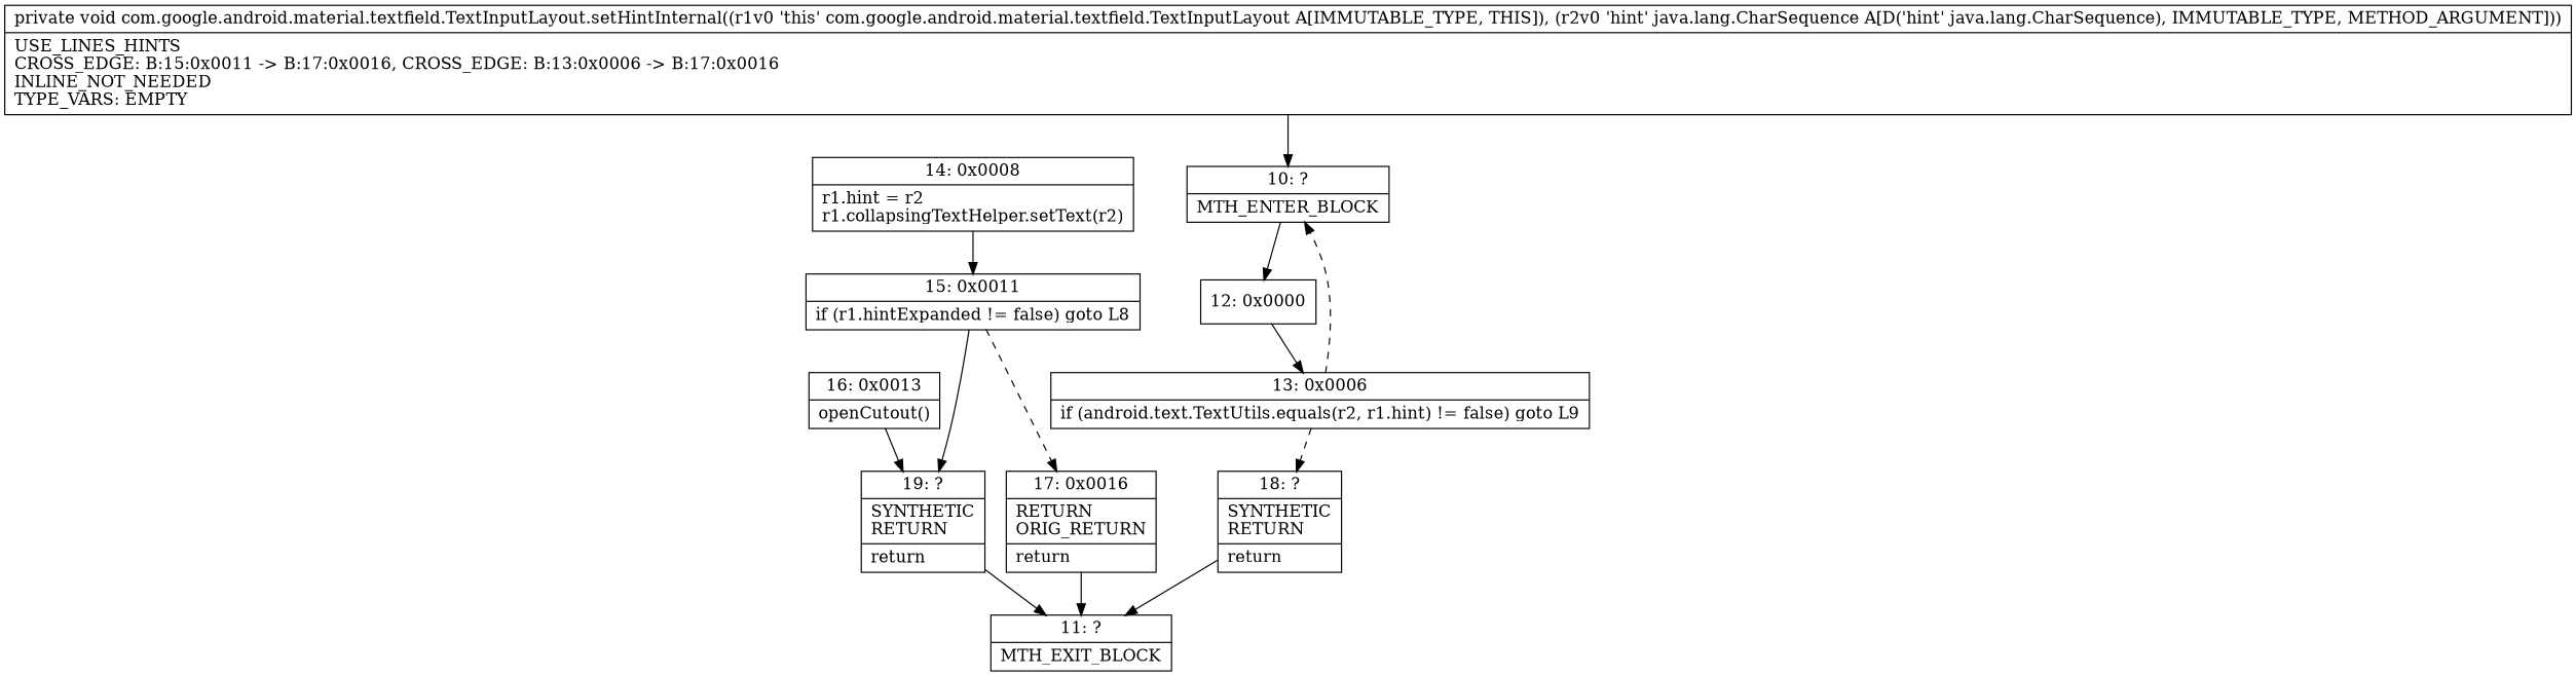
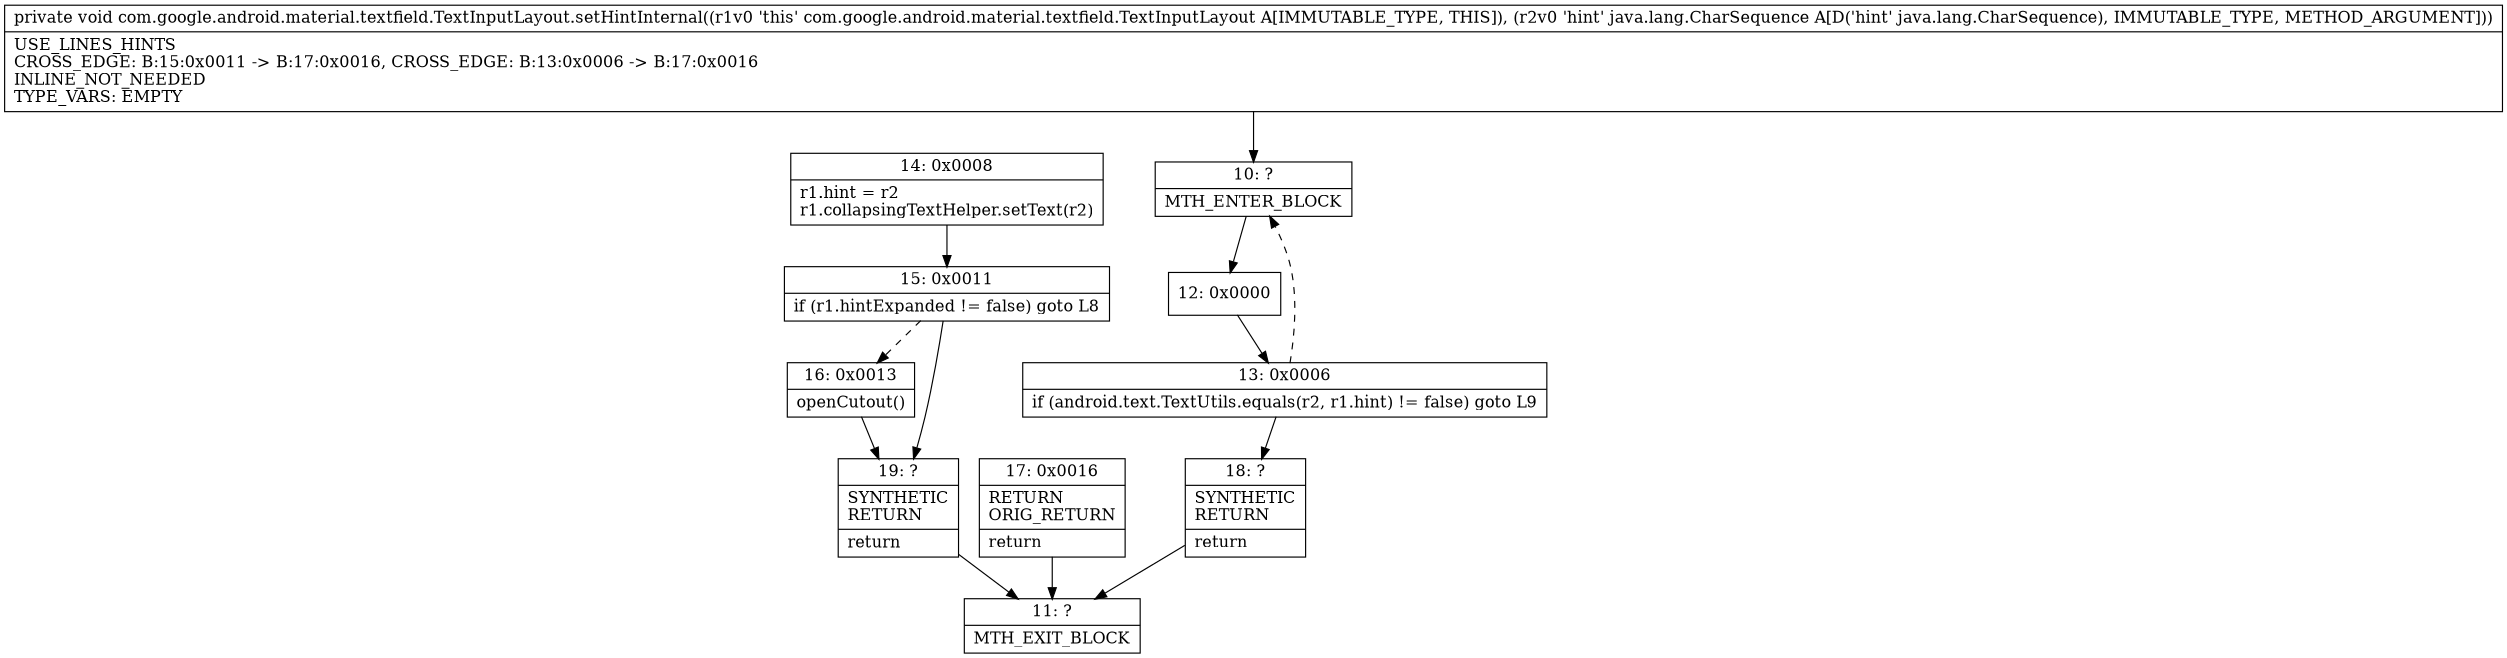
  digraph {
    node [shape=record]
    n1 [label="{10\:\ ?|MTH_ENTER_BLOCK\l}"]
    n2 [label="{12\:\ 0x0000}"]
    n3 [label="{13\:\ 0x0006|if (android.text.TextUtils.equals(r2, r1.hint) != false) goto L9\l}"]
    n4 [label="{18\:\ ?|SYNTHETIC\lRETURN\l|return\l}"]
    n5 [label="{14\:\ 0x0008|r1.hint = r2\lr1.collapsingTextHelper.setText(r2)\l}"]
    n6 [label="{15\:\ 0x0011|if (r1.hintExpanded != false) goto L8\l}"]
    n7 [label="{11\:\ ?|MTH_EXIT_BLOCK\l}"]
    n8 [label="{16\:\ 0x0013|openCutout()\l}"]
    n9 [label="{19\:\ ?|SYNTHETIC\lRETURN\l|return\l}"]
    n10 [label="{17\:\ 0x0016|RETURN\lORIG_RETURN\l|return\l}"]
    n11 [label="{private void com.google.android.material.textfield.TextInputLayout.setHintInternal((r1v0 'this' com.google.android.material.textfield.TextInputLayout A[IMMUTABLE_TYPE, THIS]), (r2v0 'hint' java.lang.CharSequence A[D('hint' java.lang.CharSequence), IMMUTABLE_TYPE, METHOD_ARGUMENT]))  | USE_LINES_HINTS\lCROSS_EDGE: B:15:0x0011 \-\> B:17:0x0016, CROSS_EDGE: B:13:0x0006 \-\> B:17:0x0016\lINLINE_NOT_NEEDED\lTYPE_VARS: EMPTY\l}"]
    n1 -> n2
    n2 -> n3
    n3 -> n1 [style=dashed]
-   n3 -> n4 [style=dashed]
+   n3 -> n4
    n4 -> n7
    n5 -> n6
-   n6 -> n10 [style=dashed]
+   n6 -> n8 [style=dashed]
    n6 -> n9
    n8 -> n9
    n9 -> n7
    n10 -> n7
    n11 -> n1
  }
